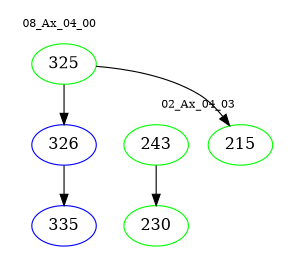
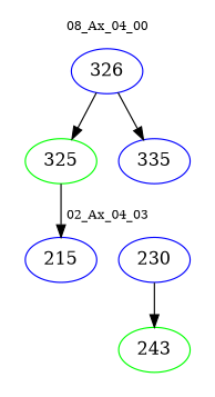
  digraph {
    node [color=blue]
    edge [color=black]
-   n1 [color=green label=230]
-   n2 [color=green label=215]
+   n1 [label=230]
+   n2 [label=215]
    n3 [color=green label=243]
    n4 [label=326]
    n5 [color=green label=325]
    n6 [label=335]
    subgraph cluster_1 {
      color=white
      fontsize=10
      label="02_Ax_04_03"
      n1
      n2
      n3
    }
    subgraph cluster_2 {
      color=white
      fontsize=10
      label="08_Ax_04_00"
      n4
      n5
      n6
    }
-   n3 -> n1
-   n5 -> n4
+   n1 -> n3
+   n4 -> n5
    n4 -> n6
    n5 -> n2
  }
